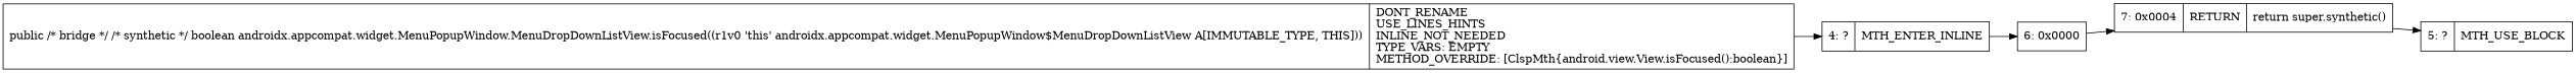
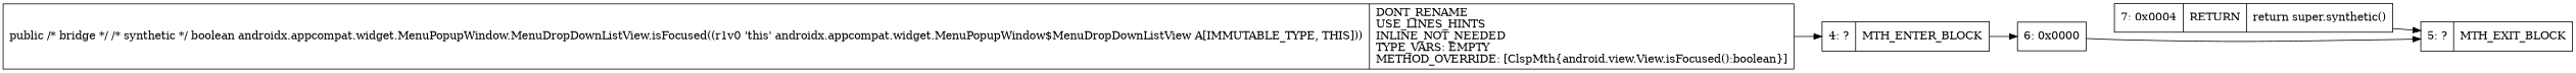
  digraph {
    rankdir=LR
    node [shape=record]
-   n1 [label="{4\:\ ?|MTH_ENTER_INLINE\l}"]
+   n1 [label="{4\:\ ?|MTH_ENTER_BLOCK\l}"]
    n2 [label="{6\:\ 0x0000}"]
    n3 [label="{7\:\ 0x0004|RETURN\l|return super.synthetic()\l}"]
-   n4 [label="{5\:\ ?|MTH_USE_BLOCK\l}"]
+   n4 [label="{5\:\ ?|MTH_EXIT_BLOCK\l}"]
    n5 [label="{public \/* bridge *\/ \/* synthetic *\/ boolean androidx.appcompat.widget.MenuPopupWindow.MenuDropDownListView.isFocused((r1v0 'this' androidx.appcompat.widget.MenuPopupWindow$MenuDropDownListView A[IMMUTABLE_TYPE, THIS]))  | DONT_RENAME\lUSE_LINES_HINTS\lINLINE_NOT_NEEDED\lTYPE_VARS: EMPTY\lMETHOD_OVERRIDE: [ClspMth\{android.view.View.isFocused():boolean\}]\l}"]
    n1 -> n2
-   n2 -> n3
+   n2 -> n4
    n3 -> n4
    n5 -> n1
  }
